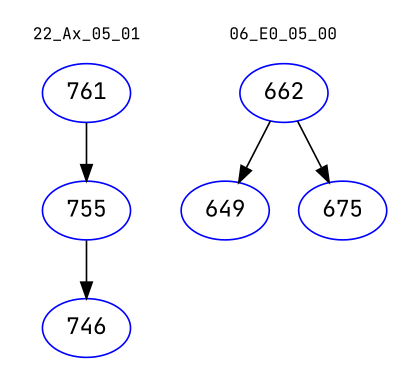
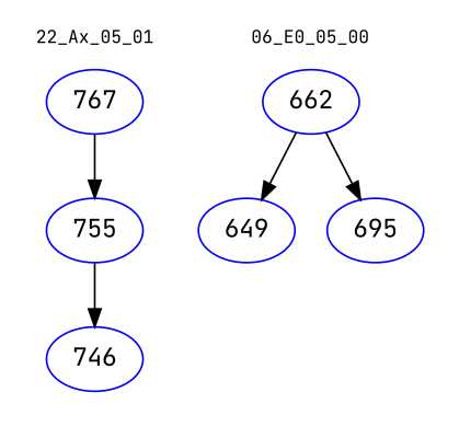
  digraph {
    fontname="JetBrains Mono"
    node [color=blue fontname="JetBrains Mono"]
    edge [color=black fontname="JetBrains Mono"]
    n1 [label=755]
    n2 [label=746]
-   n3 [label=761]
+   n3 [label=767]
    n4 [label=662]
    n5 [label=649]
-   n6 [label=675]
+   n6 [label=695]
    subgraph cluster_1 {
      color=white
      fontsize=10
      label="22_Ax_05_01"
      n1
      n2
      n3
    }
    subgraph cluster_2 {
      color=white
      fontsize=10
      label="06_E0_05_00"
      n4
      n5
      n6
    }
    n1 -> n2
    n3 -> n1
    n4 -> n5
    n4 -> n6
  }
